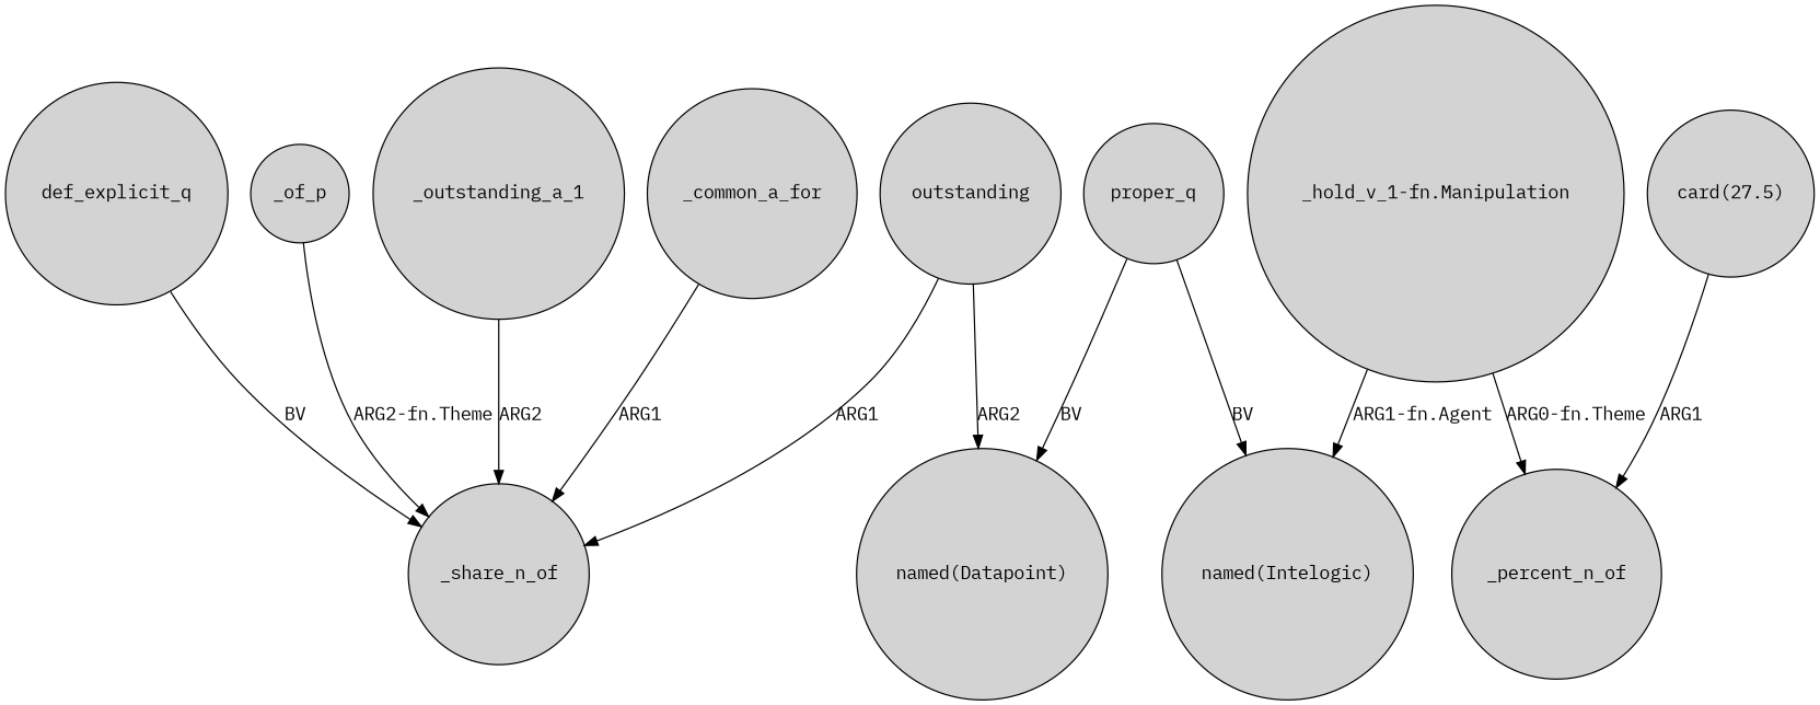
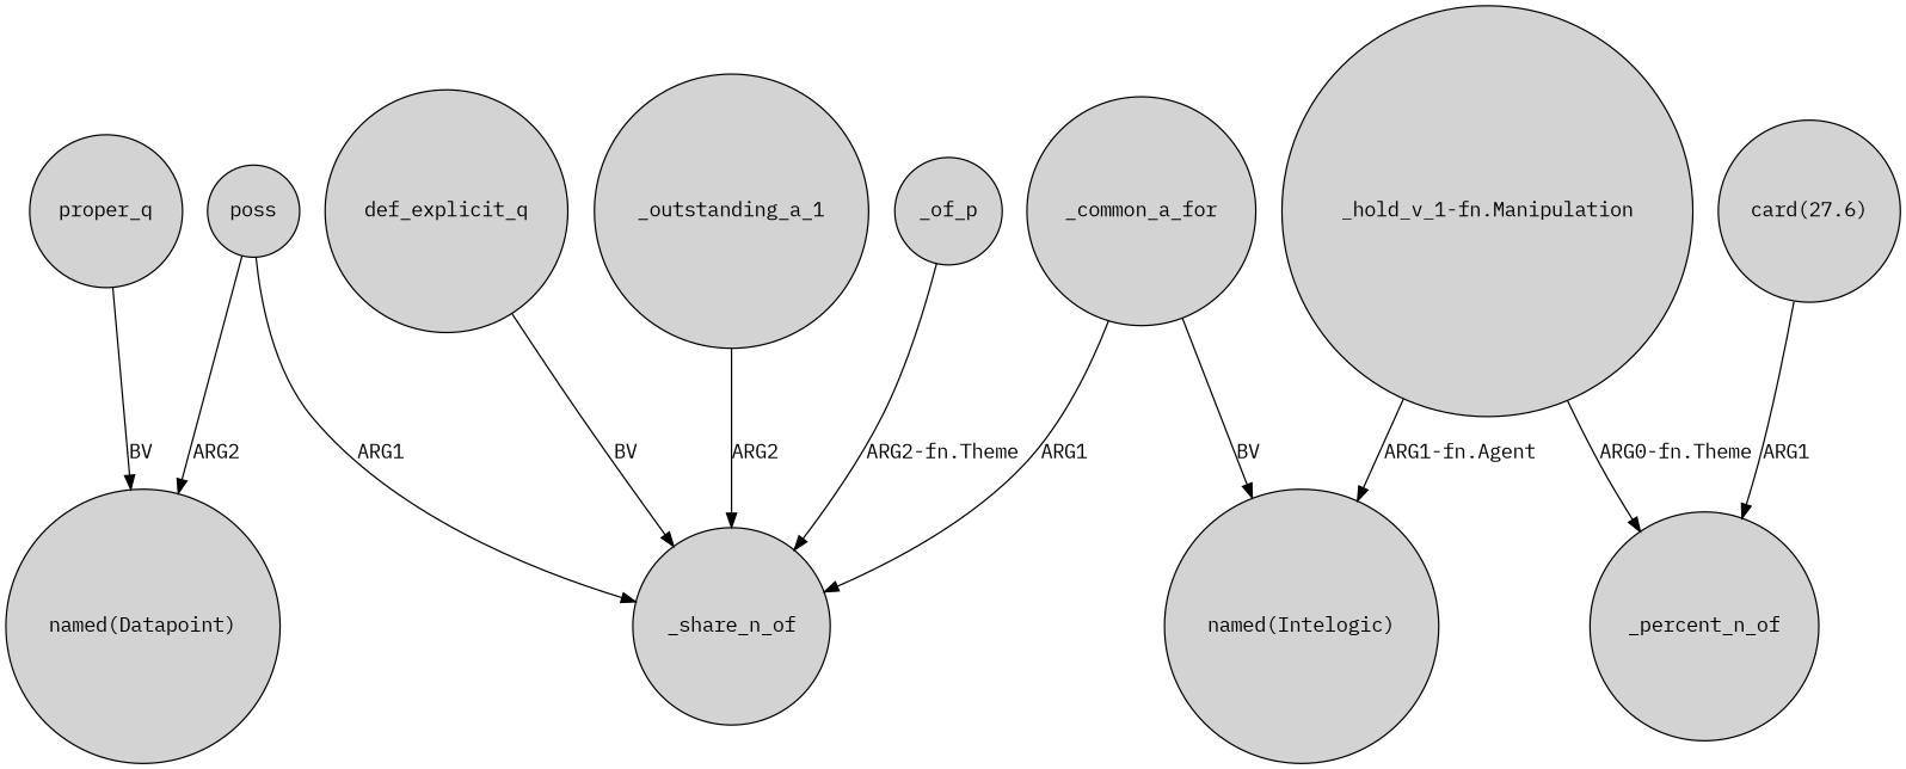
  digraph {
    fontname="IBM Plex Mono"
    node [fontname="IBM Plex Mono" shape=circle style=filled]
    edge [fontname="IBM Plex Mono"]
    _of_p
    _share_n_of
-   poss [label=outstanding]
+   poss
    "named(Datapoint)"
    "_hold_v_1-fn.Manipulation"
    _percent_n_of
    "named(Intelogic)"
    proper_q
-   "card(27.5)"
+   "card(27.5)" [label="card(27.6)"]
    def_explicit_q
    _outstanding_a_1
    _common_a_for
    _of_p -> _share_n_of [label="ARG2-fn.Theme"]
    poss -> _share_n_of [label=ARG1]
    poss -> "named(Datapoint)" [label=ARG2]
    "_hold_v_1-fn.Manipulation" -> _percent_n_of [label="ARG0-fn.Theme"]
    "_hold_v_1-fn.Manipulation" -> "named(Intelogic)" [label="ARG1-fn.Agent"]
    proper_q -> "named(Datapoint)" [label=BV]
-   proper_q -> "named(Intelogic)" [label=BV]
+   _common_a_for -> "named(Intelogic)" [label=BV]
    "card(27.5)" -> _percent_n_of [label=ARG1]
    def_explicit_q -> _share_n_of [label=BV]
    _outstanding_a_1 -> _share_n_of [label=ARG2]
    _common_a_for -> _share_n_of [label=ARG1]
  }
